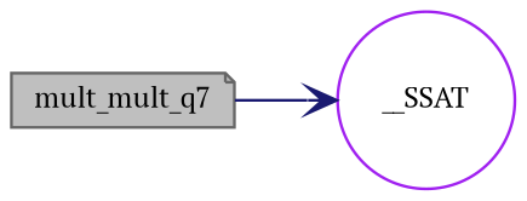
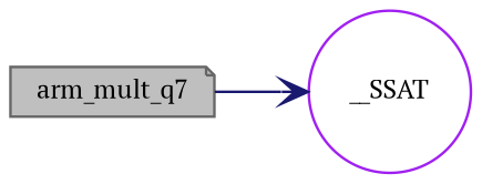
  digraph {
    rankdir=LR
    fontname="PT Serif"
    node [fontname="PT Serif" fontsize=10 style=filled]
-   n1 [color=gray40 fillcolor=grey75 fontcolor=black height=0.2 label=mult_mult_q7 shape=note width=0.4]
+   n1 [color=gray40 fillcolor=grey75 fontcolor=black height=0.2 label=arm_mult_q7 shape=note width=0.4]
    n2 [color=purple fillcolor=white height=0.2 label=__SSAT shape=circle width=0.4]
    n1 -> n2 [color=midnightblue fontname="PT Serif" fontsize=10 labelfontname=Helvetica labelfontsize=10 style=solid arrowhead=vee]
  }
